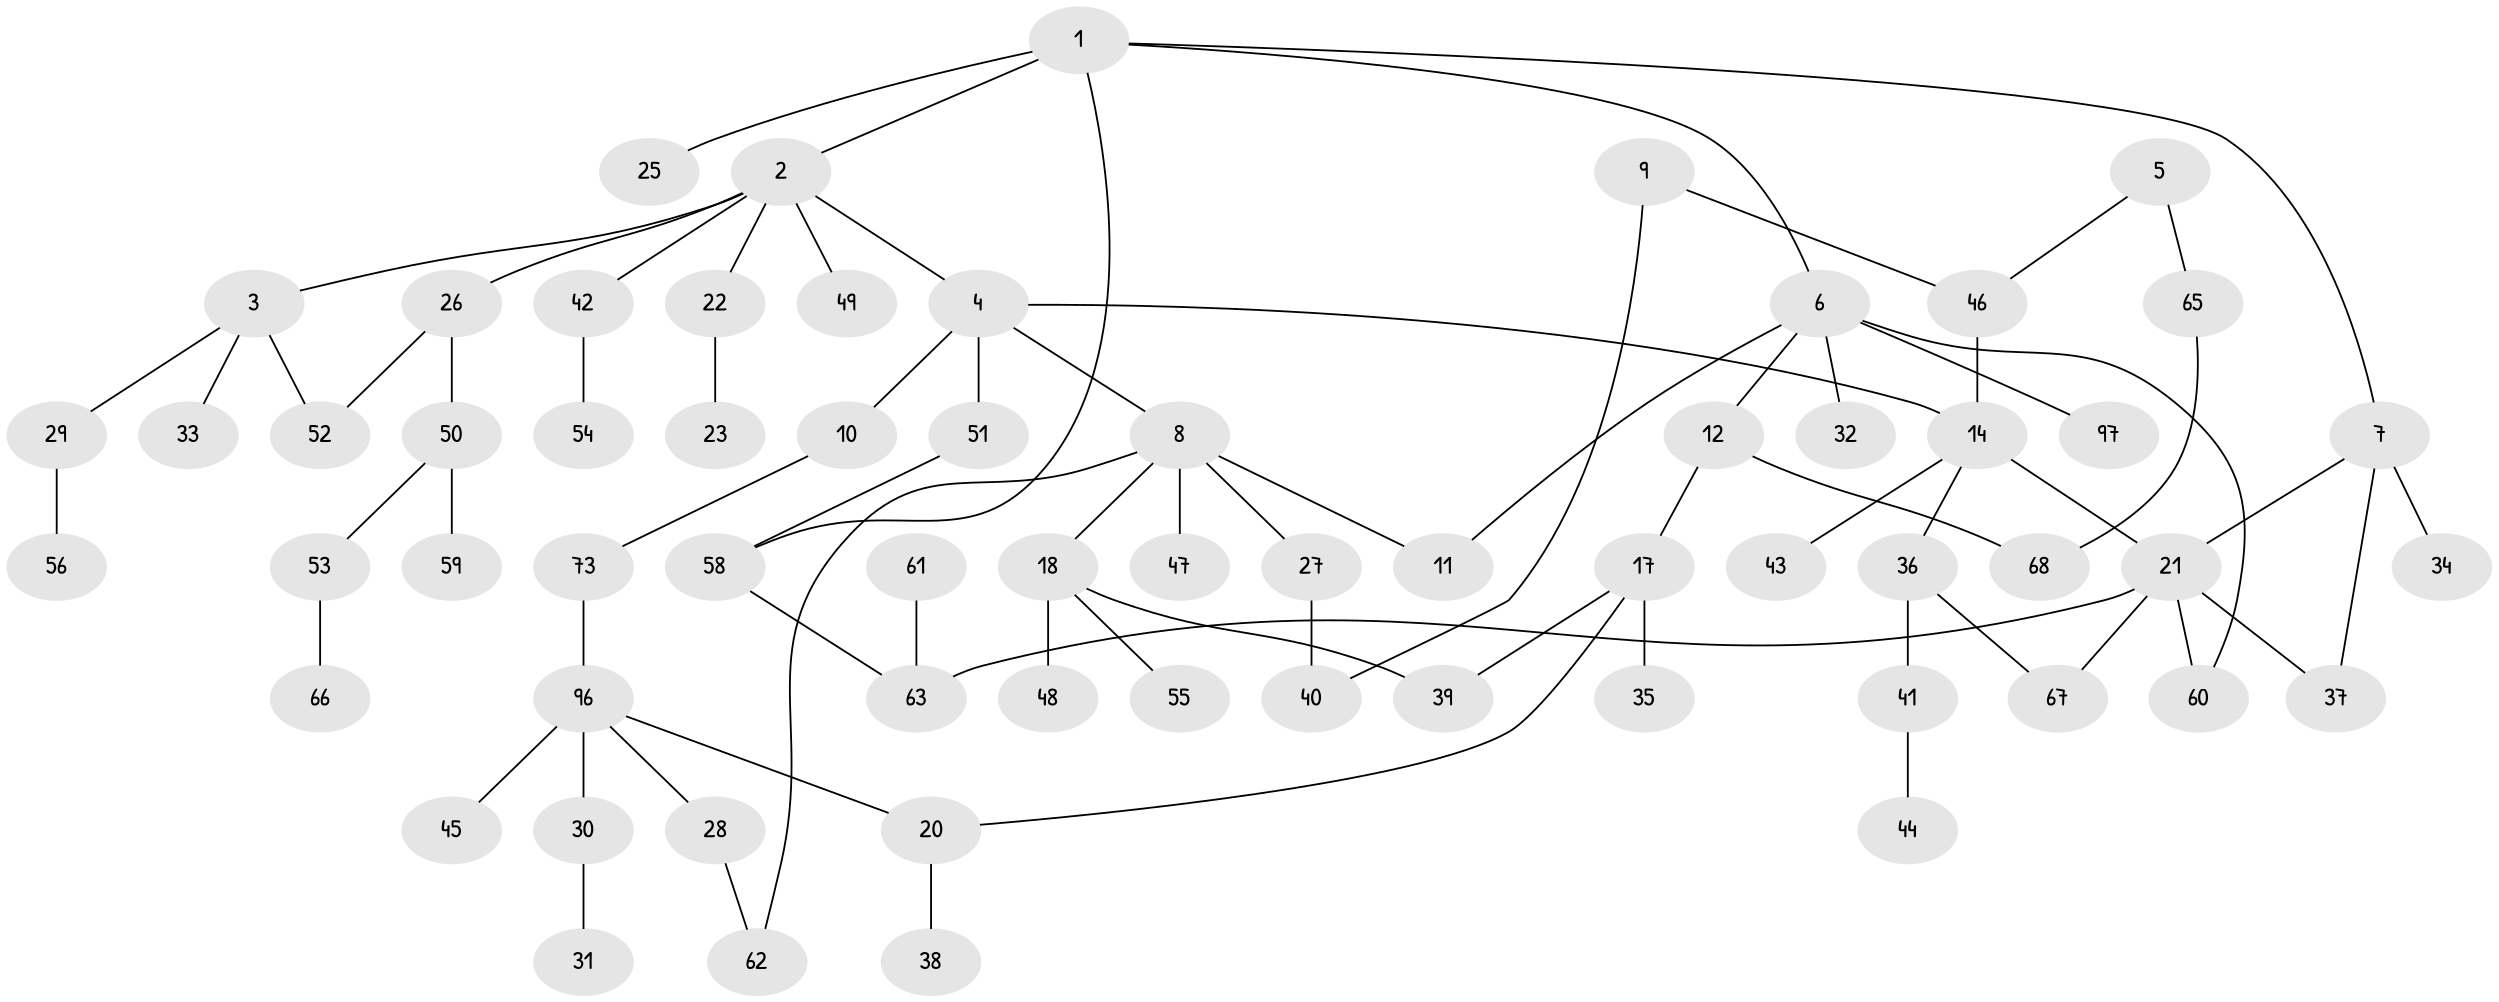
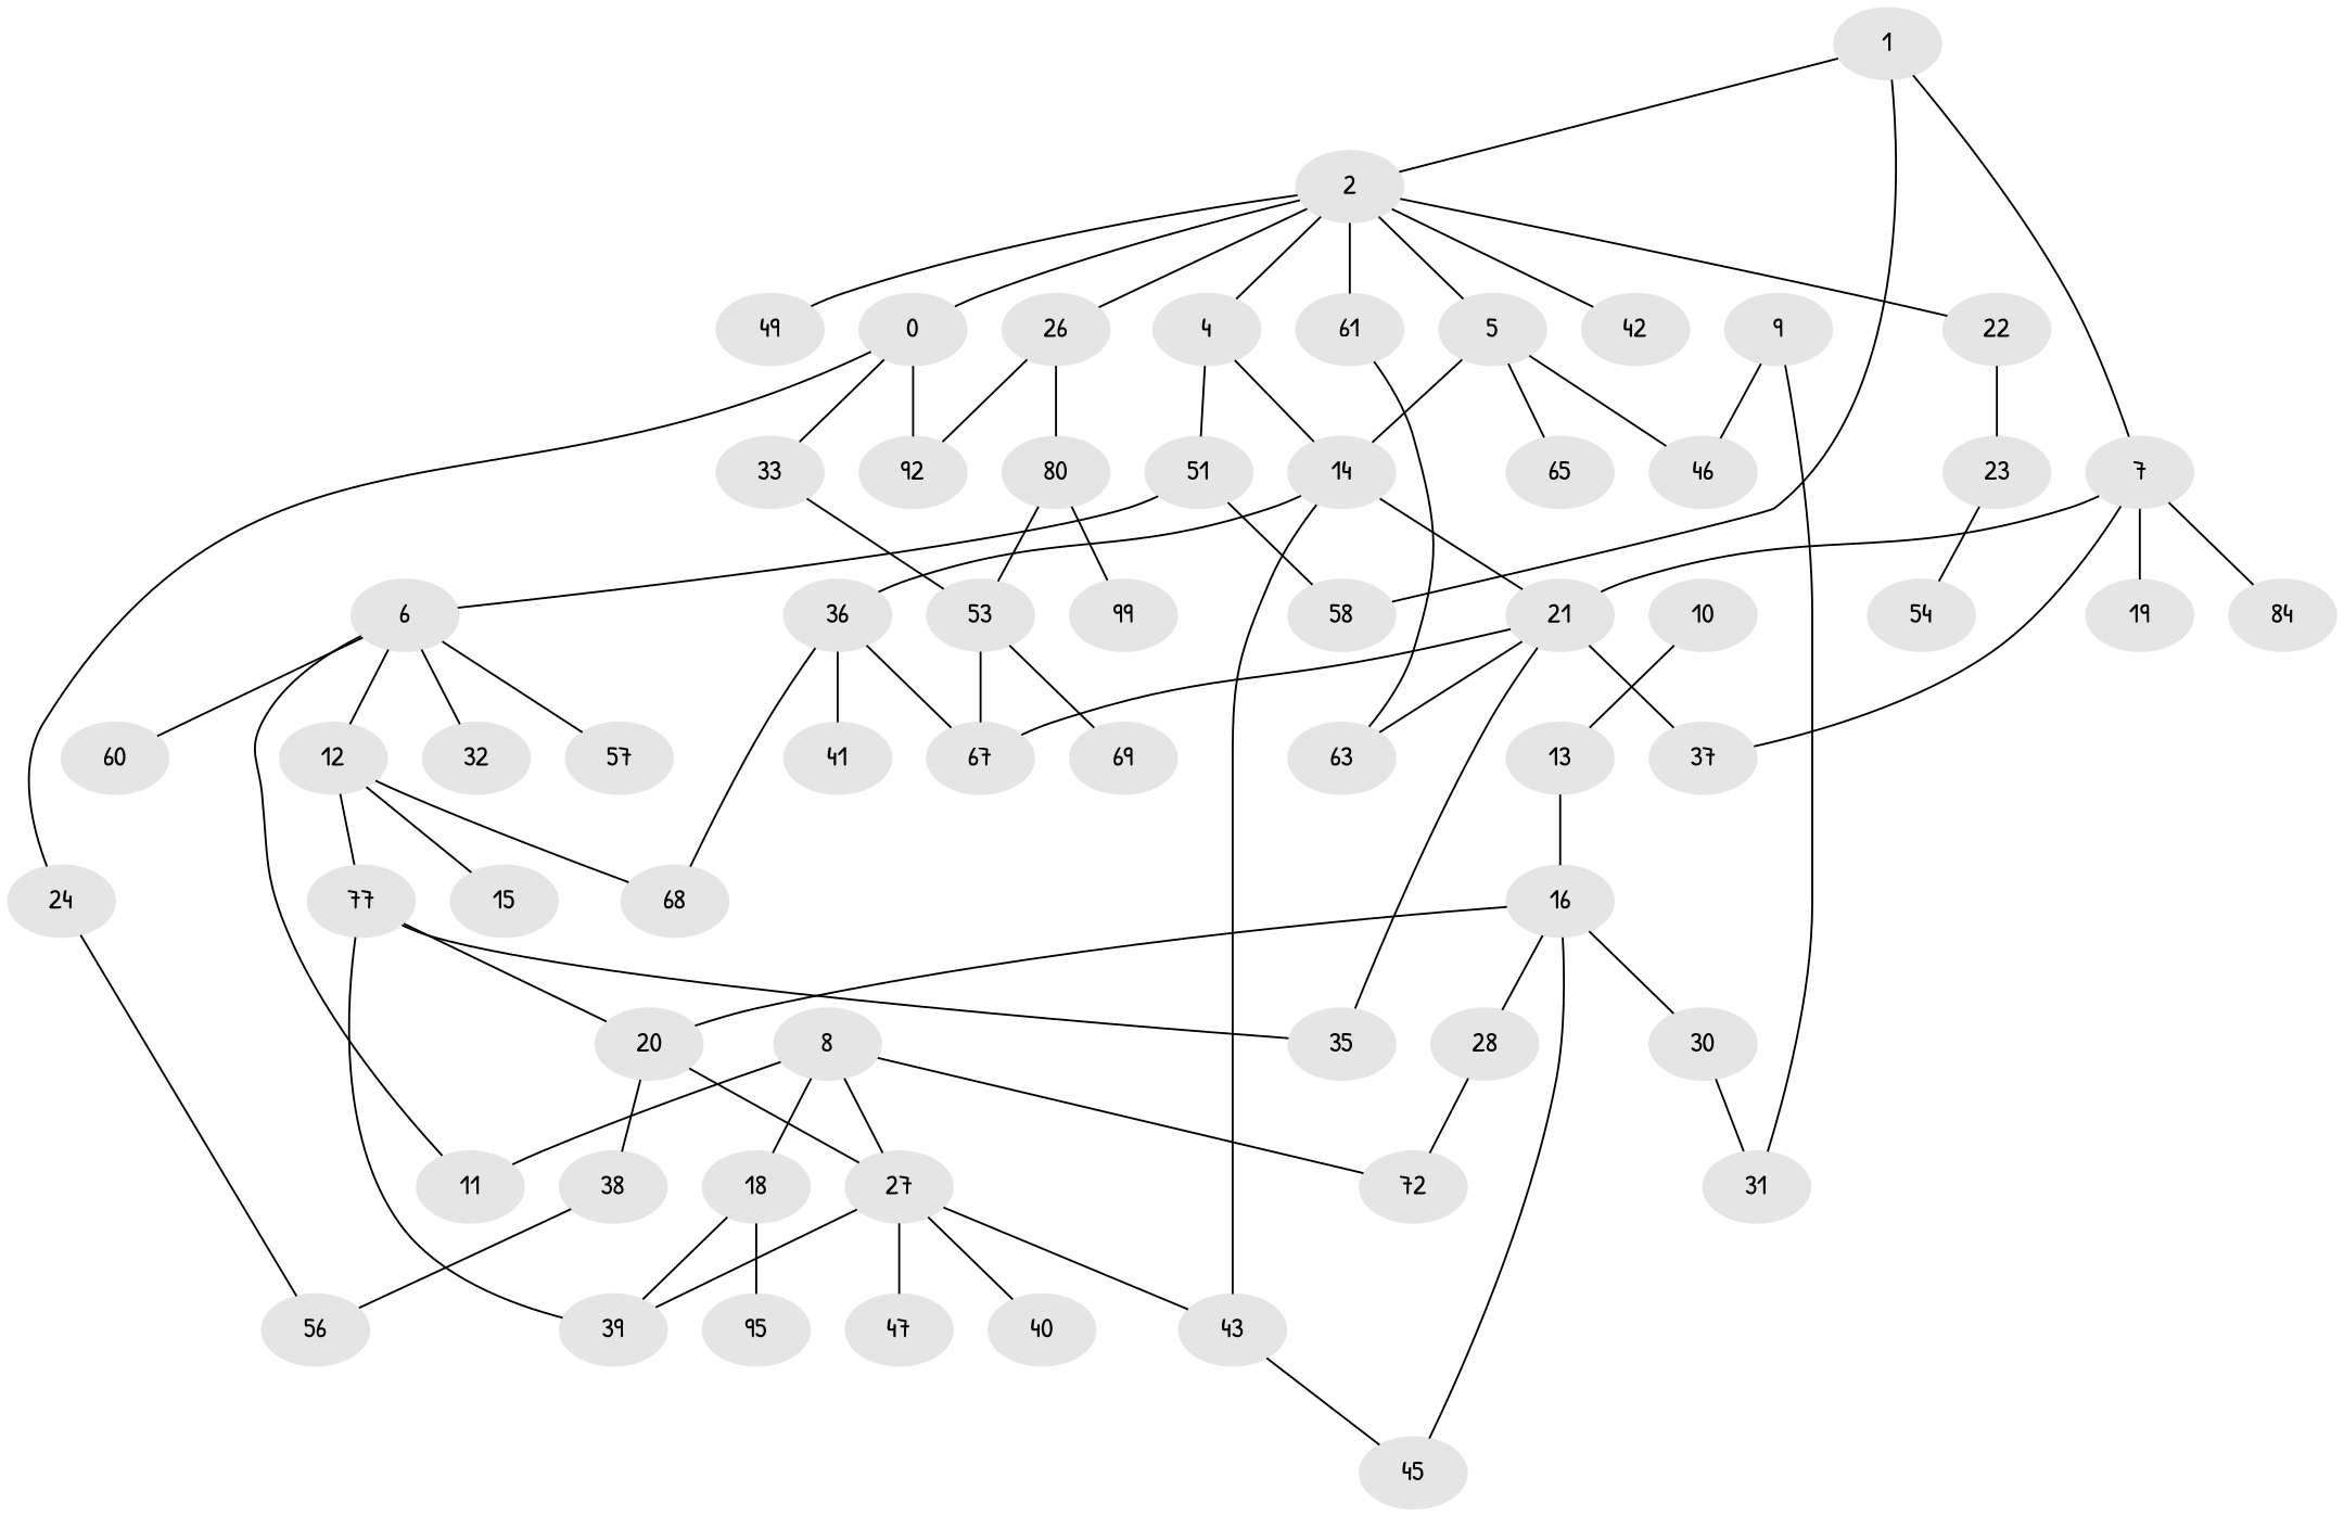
  graph {
    fontname="Patrick Hand"
    node [color=gray90 fontname="Patrick Hand" style=filled]
    edge [fontname="Patrick Hand"]
    1
    2
    6
    7
-   25
    58
-   3
+   3 [label=0]
    4
    5
    22
    26
    42
    49
    61
    11
    12
    32
-   57 [label=97]
+   57
    60
+   19
    21
-   34
+   34 [label=84]
    37
    63
-   24 [label=29]
+   24
    33
-   52
+   52 [label=92]
    8
    10
    14
    51
    46
    65
    23
-   50
+   50 [label=80]
    56
    53
    18
    27
-   62
-   13 [label=73]
+   62 [label=72]
+   13
    36
    43
    9
    40
-   17
+   15
+   17 [label=77]
    68
    67
    39
-   48
-   55
+   55 [label=95]
    47
-   16 [label=96]
+   16
    20
    35
    28
    30
    45
    41
    38
    31
    54
-   59
-   66
-   44
+   59 [label=99]
+   66 [label=69]
    1 -- 2
-   1 -- 6
+   51 -- 6
    1 -- 7
-   1 -- 25
    1 -- 58
    2 -- 3
    2 -- 4
+   2 -- 5
    2 -- 22
    2 -- 26
    2 -- 42
    2 -- 49
+   2 -- 61
    6 -- 11
    6 -- 12
    6 -- 32
    6 -- 57
    6 -- 60
+   7 -- 19
    7 -- 21
    7 -- 34
    7 -- 37
-   58 -- 63
    3 -- 24
    3 -- 33
    3 -- 52
-   4 -- 8
-   4 -- 10
    4 -- 14
    4 -- 51
-   46 -- 14
+   5 -- 14
    5 -- 46
    5 -- 65
    22 -- 23
    26 -- 52
    26 -- 50
    61 -- 63
+   12 -- 15
    12 -- 17
    12 -- 68
-   21 -- 60
+   21 -- 35
    21 -- 37
    21 -- 63
    21 -- 67
    24 -- 56
+   33 -- 53
    8 -- 11
    8 -- 18
    8 -- 27
    8 -- 62
    10 -- 13
    14 -- 21
    14 -- 36
    14 -- 43
    51 -- 58
-   42 -- 54
+   23 -- 54
    50 -- 53
    50 -- 59
+   53 -- 67
    53 -- 66
    18 -- 39
-   18 -- 48
    18 -- 55
+   27 -- 43
    27 -- 40
-   8 -- 47
+   27 -- 39
+   27 -- 47
    13 -- 16
-   65 -- 68
+   36 -- 68
    36 -- 67
    36 -- 41
+   43 -- 45
    9 -- 46
-   9 -- 40
+   9 -- 31
    17 -- 39
    17 -- 20
    17 -- 35
    16 -- 20
    16 -- 28
    16 -- 30
    16 -- 45
+   20 -- 27
    20 -- 38
    28 -- 62
    30 -- 31
-   41 -- 44
+   38 -- 56
  }
